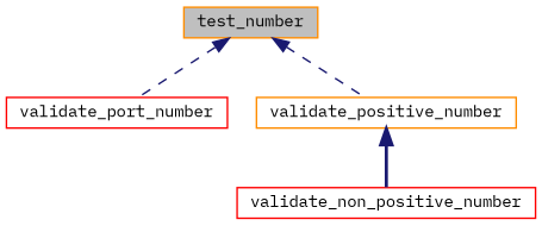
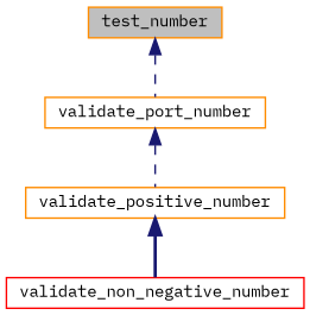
  digraph {
    fontname="IBM Plex Mono"
    rankdir=TB
    node [color=darkorange fillcolor=white fontname="IBM Plex Mono" fontsize=10 shape=record style=filled]
    edge [color=midnightblue dir=back fontname="IBM Plex Mono" fontsize=10 labelfontname=Helvetica labelfontsize=10 style=dashed]
    n1 [fillcolor=grey75 fontcolor=black height=0.2 label=test_number width=0.4]
-   n2 [color=red height=0.2 label=validate_port_number width=0.4]
+   n2 [height=0.2 label=validate_port_number width=0.4]
    n3 [height=0.2 label=validate_positive_number width=0.4]
-   n4 [color=red height=0.2 label=validate_non_positive_number width=0.4]
+   n4 [color=red height=0.2 label=validate_non_negative_number width=0.4]
    n1 -> n2
-   n1 -> n3
+   n2 -> n3
    n3 -> n4 [style=bold]
  }
